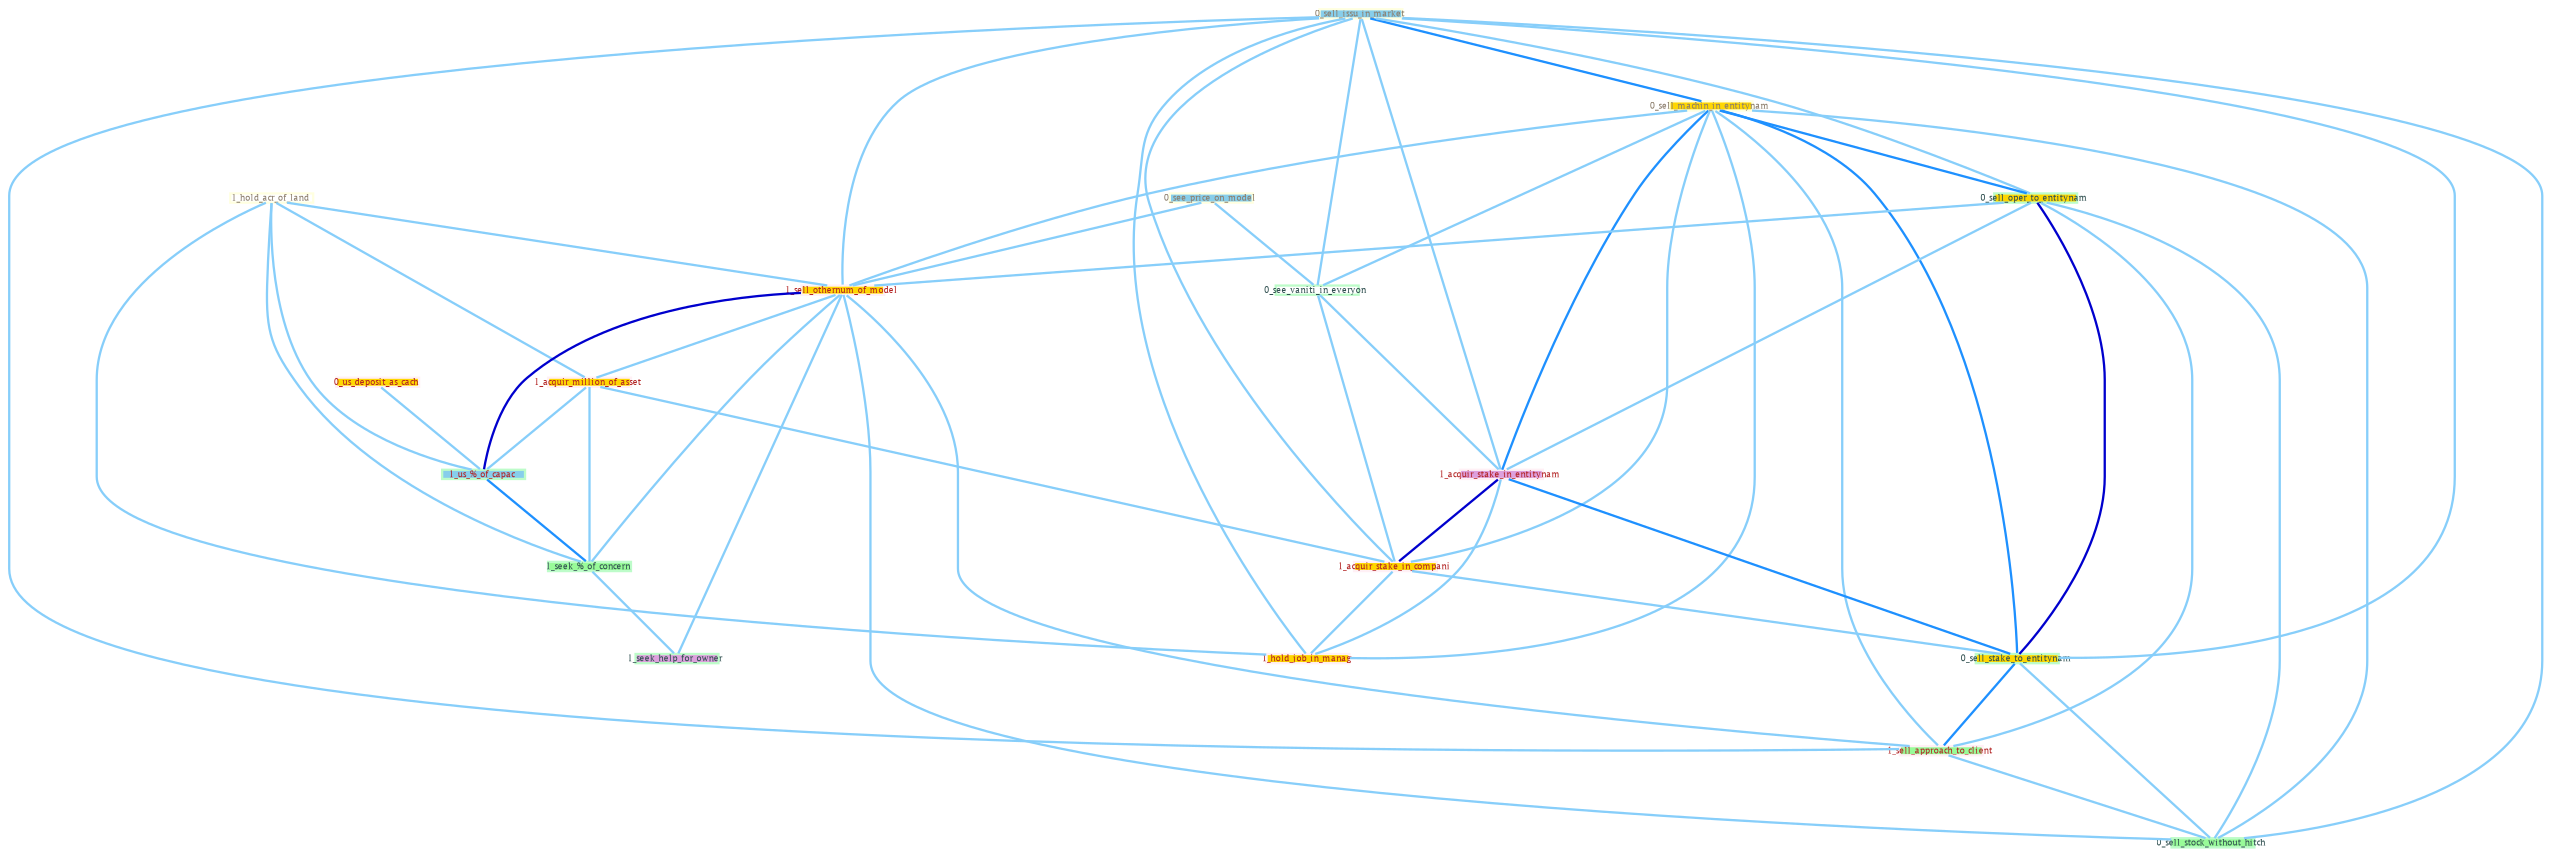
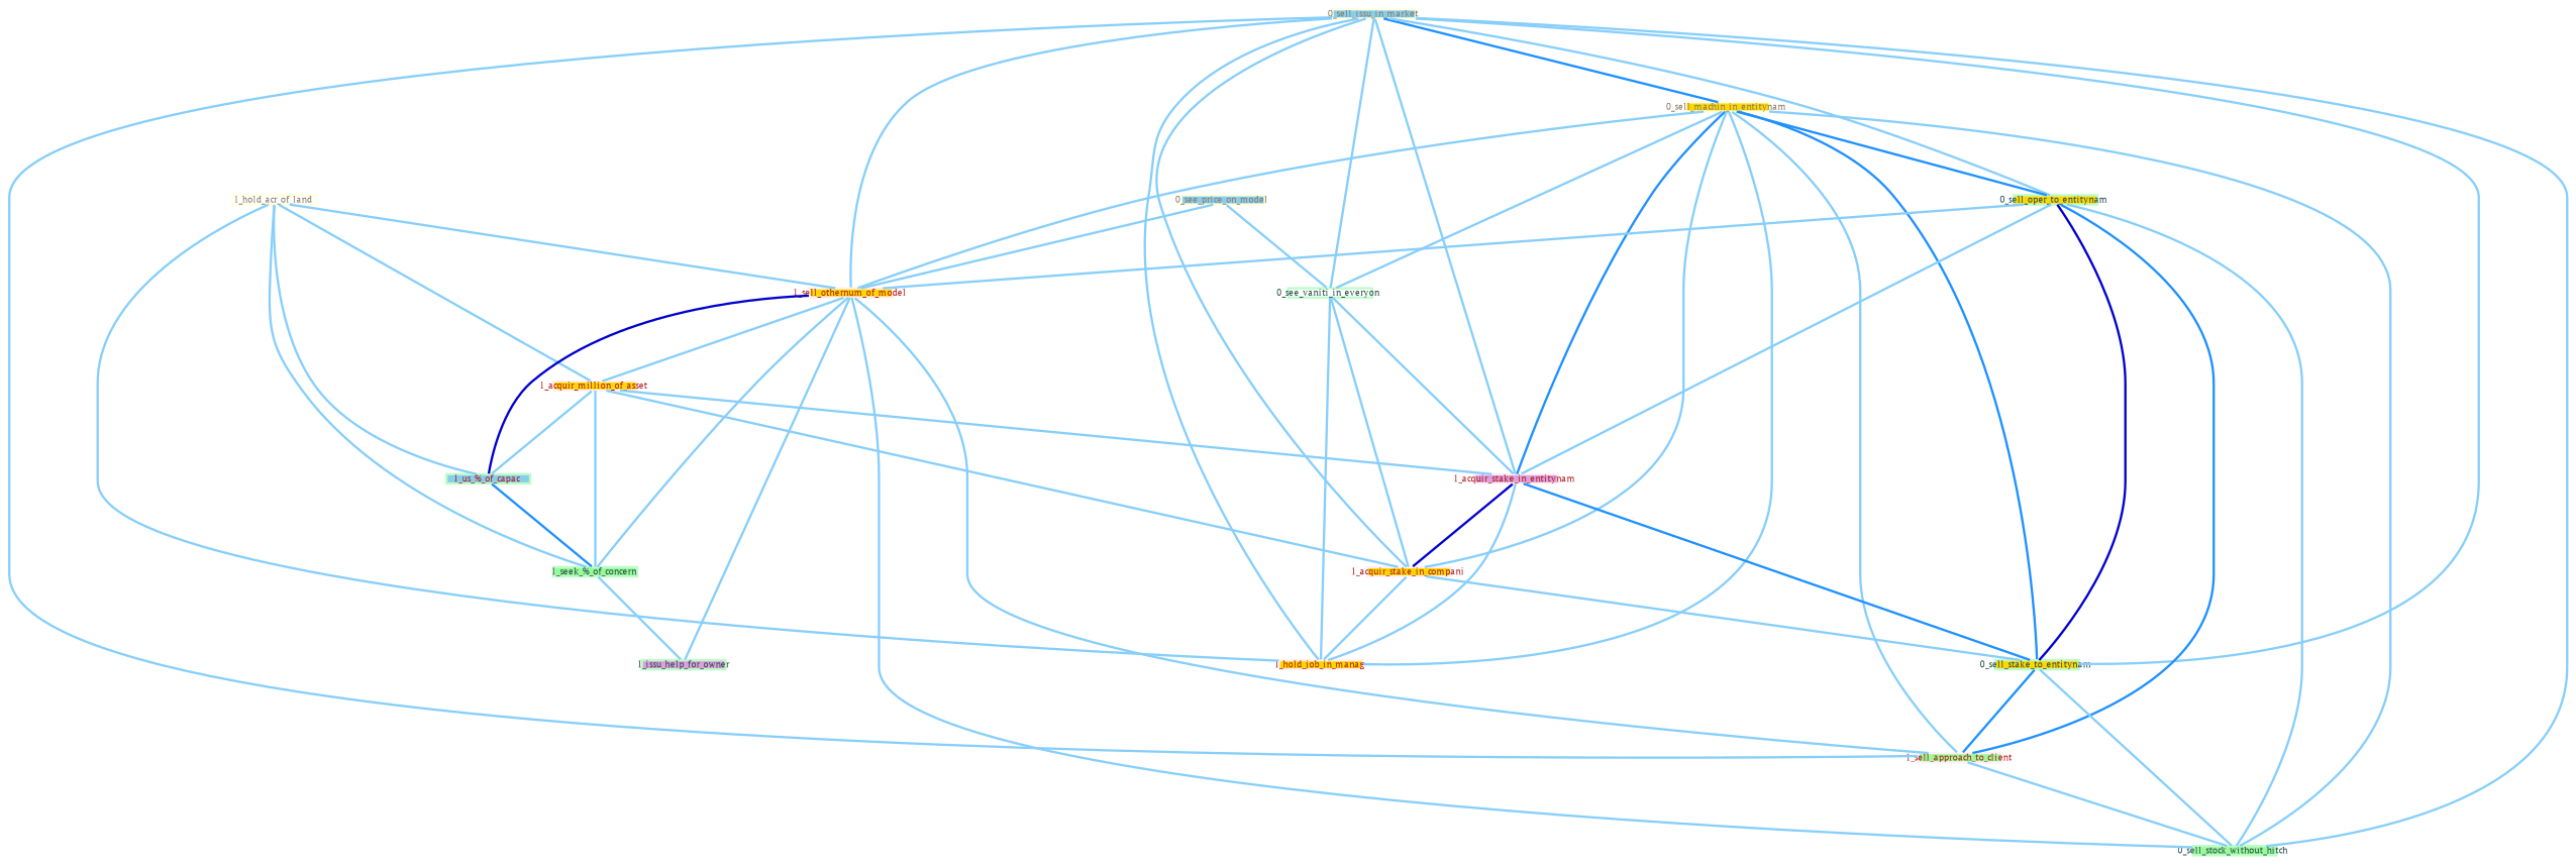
  graph {
    fontname="PT Serif"
    node [color="#fff0f5" fillcolor=gold fixedsize=true fontcolor="#b22222" fontname="PT Serif" fontsize=4 shape=polygon style=filled]
    edge [color="#87cefa" fontname="PT Serif" w=1]
    "1_hold_acr_of_land " [color="#ffffe0" fillcolor=white fontcolor="#8b7d6b" height=.06 width=.5]
    "0_sell_issu_in_market " [color="#ffffe0" fillcolor=skyblue fontcolor="#8b7d6b" height=.06 width=.5]
    "0_sell_machin_in_entitynam " [color="#ffffe0" fontcolor="#8b7d6b" height=.06 width=.5]
    "0_see_price_on_model " [color="#ffffe0" fillcolor=skyblue fontcolor="#8b7d6b" height=.06 width=.5]
    "1_sell_othernum_of_model " [height=.06 width=.5]
    "1_acquir_million_of_asset " [height=.06 width=.5]
-   "0_us_deposit_as_cach " [height=.06 width=.5]
    "1_acquir_stake_in_entitynam " [fillcolor=plum height=.06 width=.5]
    "1_acquir_stake_in_compani " [height=.06 width=.5]
    "1_sell_approach_to_client " [fillcolor=palegreen height=.06 width=.5]
    "1_hold_job_in_manag " [height=.06 width=.5]
    "1_us_%_of_capac " [color="#BDFCC9" fillcolor=skyblue height=.06 width=.5]
    "1_seek_%_of_concern " [color="#BDFCC9" fillcolor=palegreen fontcolor="#2f4f4f" height=.06 width=.5]
    "0_sell_oper_to_entitynam " [color="#BDFCC9" fontcolor="#2f4f4f" height=.06 width=.5]
    "0_see_vaniti_in_everyon " [color="#BDFCC9" fillcolor=white fontcolor="#2f4f4f" height=.06 width=.5]
    "0_sell_stake_to_entitynam " [color="#BDFCC9" fontcolor="#2f4f4f" height=.06 width=.5]
    "0_sell_stock_without_hitch " [color="#BDFCC9" fillcolor=palegreen fontcolor="#2f4f4f" height=.06 width=.5]
-   "1_seek_help_for_owner " [color="#BDFCC9" fillcolor=plum fontcolor="#2f4f4f" height=.06 width=.5]
+   "1_seek_help_for_owner " [color="#BDFCC9" fillcolor=plum fontcolor="#2f4f4f" height=.06 width=.5 label="1_issu_help_for_owner"]
    subgraph sub_1 {
      "1_hold_acr_of_land "
      "0_sell_issu_in_market "
      "0_sell_machin_in_entitynam "
      "0_see_price_on_model "
    }
    subgraph sub_2 {
      "1_sell_othernum_of_model "
      "1_acquir_million_of_asset "
-     "0_us_deposit_as_cach "
      "1_acquir_stake_in_entitynam "
      "1_acquir_stake_in_compani "
      "1_sell_approach_to_client "
      "1_hold_job_in_manag "
    }
    "1_hold_acr_of_land " -- "1_sell_othernum_of_model "
    "1_hold_acr_of_land " -- "1_acquir_million_of_asset "
    "1_hold_acr_of_land " -- "1_hold_job_in_manag "
    "1_hold_acr_of_land " -- "1_us_%_of_capac "
    "1_hold_acr_of_land " -- "1_seek_%_of_concern "
    "0_sell_issu_in_market " -- "0_sell_machin_in_entitynam " [color="#1e90ff" w=2]
    "0_sell_issu_in_market " -- "1_sell_othernum_of_model "
    "0_sell_issu_in_market " -- "1_acquir_stake_in_entitynam "
    "0_sell_issu_in_market " -- "1_acquir_stake_in_compani "
    "0_sell_issu_in_market " -- "1_sell_approach_to_client "
    "0_sell_issu_in_market " -- "1_hold_job_in_manag "
    "0_sell_issu_in_market " -- "0_sell_oper_to_entitynam "
    "0_sell_issu_in_market " -- "0_see_vaniti_in_everyon "
    "0_sell_issu_in_market " -- "0_sell_stake_to_entitynam "
    "0_sell_issu_in_market " -- "0_sell_stock_without_hitch "
    "0_sell_machin_in_entitynam " -- "1_sell_othernum_of_model "
    "0_sell_machin_in_entitynam " -- "1_acquir_stake_in_entitynam " [color="#1e90ff" w=2]
    "0_sell_machin_in_entitynam " -- "1_acquir_stake_in_compani "
    "0_sell_machin_in_entitynam " -- "1_sell_approach_to_client "
    "0_sell_machin_in_entitynam " -- "1_hold_job_in_manag "
    "0_sell_machin_in_entitynam " -- "0_sell_oper_to_entitynam " [color="#1e90ff" w=2]
    "0_sell_machin_in_entitynam " -- "0_see_vaniti_in_everyon "
    "0_sell_machin_in_entitynam " -- "0_sell_stake_to_entitynam " [color="#1e90ff" w=2]
    "0_sell_machin_in_entitynam " -- "0_sell_stock_without_hitch "
    "0_see_price_on_model " -- "1_sell_othernum_of_model "
    "0_see_price_on_model " -- "0_see_vaniti_in_everyon "
    "1_sell_othernum_of_model " -- "1_acquir_million_of_asset "
    "1_sell_othernum_of_model " -- "1_sell_approach_to_client "
    "1_sell_othernum_of_model " -- "1_us_%_of_capac " [color="#0000cd"]
    "1_sell_othernum_of_model " -- "1_seek_%_of_concern "
    "1_sell_othernum_of_model " -- "0_sell_stock_without_hitch "
    "1_sell_othernum_of_model " -- "1_seek_help_for_owner "
+   "1_acquir_million_of_asset " -- "1_acquir_stake_in_entitynam "
    "1_acquir_million_of_asset " -- "1_acquir_stake_in_compani "
    "1_acquir_million_of_asset " -- "1_us_%_of_capac "
    "1_acquir_million_of_asset " -- "1_seek_%_of_concern "
-   "0_us_deposit_as_cach " -- "1_us_%_of_capac "
    "1_acquir_stake_in_entitynam " -- "1_acquir_stake_in_compani " [color="#0000cd" w=3]
    "1_acquir_stake_in_entitynam " -- "1_hold_job_in_manag "
    "1_acquir_stake_in_entitynam " -- "0_sell_stake_to_entitynam " [color="#1e90ff" w=2]
    "1_acquir_stake_in_compani " -- "1_hold_job_in_manag "
    "1_acquir_stake_in_compani " -- "0_sell_stake_to_entitynam "
    "1_sell_approach_to_client " -- "0_sell_stock_without_hitch "
    "1_us_%_of_capac " -- "1_seek_%_of_concern " [color="#1e90ff" w=2]
    "1_seek_%_of_concern " -- "1_seek_help_for_owner "
    "0_sell_oper_to_entitynam " -- "1_sell_othernum_of_model "
    "0_sell_oper_to_entitynam " -- "1_acquir_stake_in_entitynam "
-   "0_sell_oper_to_entitynam " -- "1_sell_approach_to_client " [w=2]
+   "0_sell_oper_to_entitynam " -- "1_sell_approach_to_client " [color="#1e90ff" w=2]
    "0_sell_oper_to_entitynam " -- "0_sell_stake_to_entitynam " [color="#0000cd" w=3]
    "0_sell_oper_to_entitynam " -- "0_sell_stock_without_hitch "
    "0_see_vaniti_in_everyon " -- "1_acquir_stake_in_entitynam "
    "0_see_vaniti_in_everyon " -- "1_acquir_stake_in_compani "
+   "0_see_vaniti_in_everyon " -- "1_hold_job_in_manag "
    "0_sell_stake_to_entitynam " -- "1_sell_approach_to_client " [color="#1e90ff" w=2]
    "0_sell_stake_to_entitynam " -- "0_sell_stock_without_hitch "
  }
